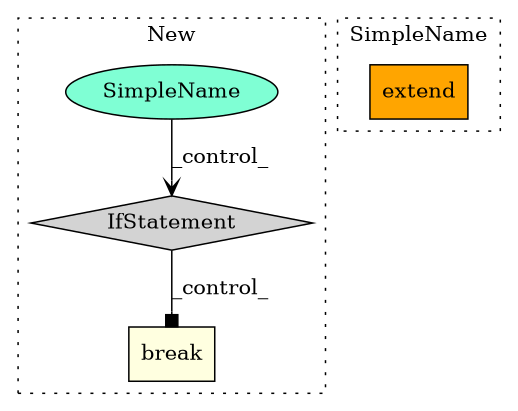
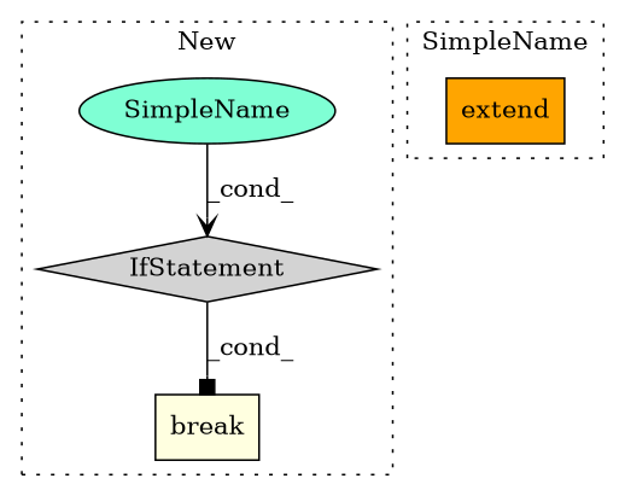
  digraph {
    node [shape=box style=filled]
    n1 [a=10 fillcolor=lightyellow l=6 label=break s=3576]
    n2 [a=25 fillcolor=lightgrey l="10,2" label=IfStatement s="3532,3564" shape=diamond]
    n3 [a=42 fillcolor=aquamarine label=SimpleName shape=ellipse]
    n4 [a=32 fillcolor=orange l="7,1" label=extend s="3428,3461"]
    subgraph cluster_1 {
      label=New
      style=dotted
      n1
      n2
      n3
    }
    subgraph cluster_2 {
      label=SimpleName
      style=dotted
      n4
    }
-   n2 -> n1 [arrowhead=box label=_control_]
-   n3 -> n2 [arrowhead=vee label=_control_]
+   n2 -> n1 [arrowhead=box label=_cond_]
+   n3 -> n2 [arrowhead=vee label=_cond_]
  }
